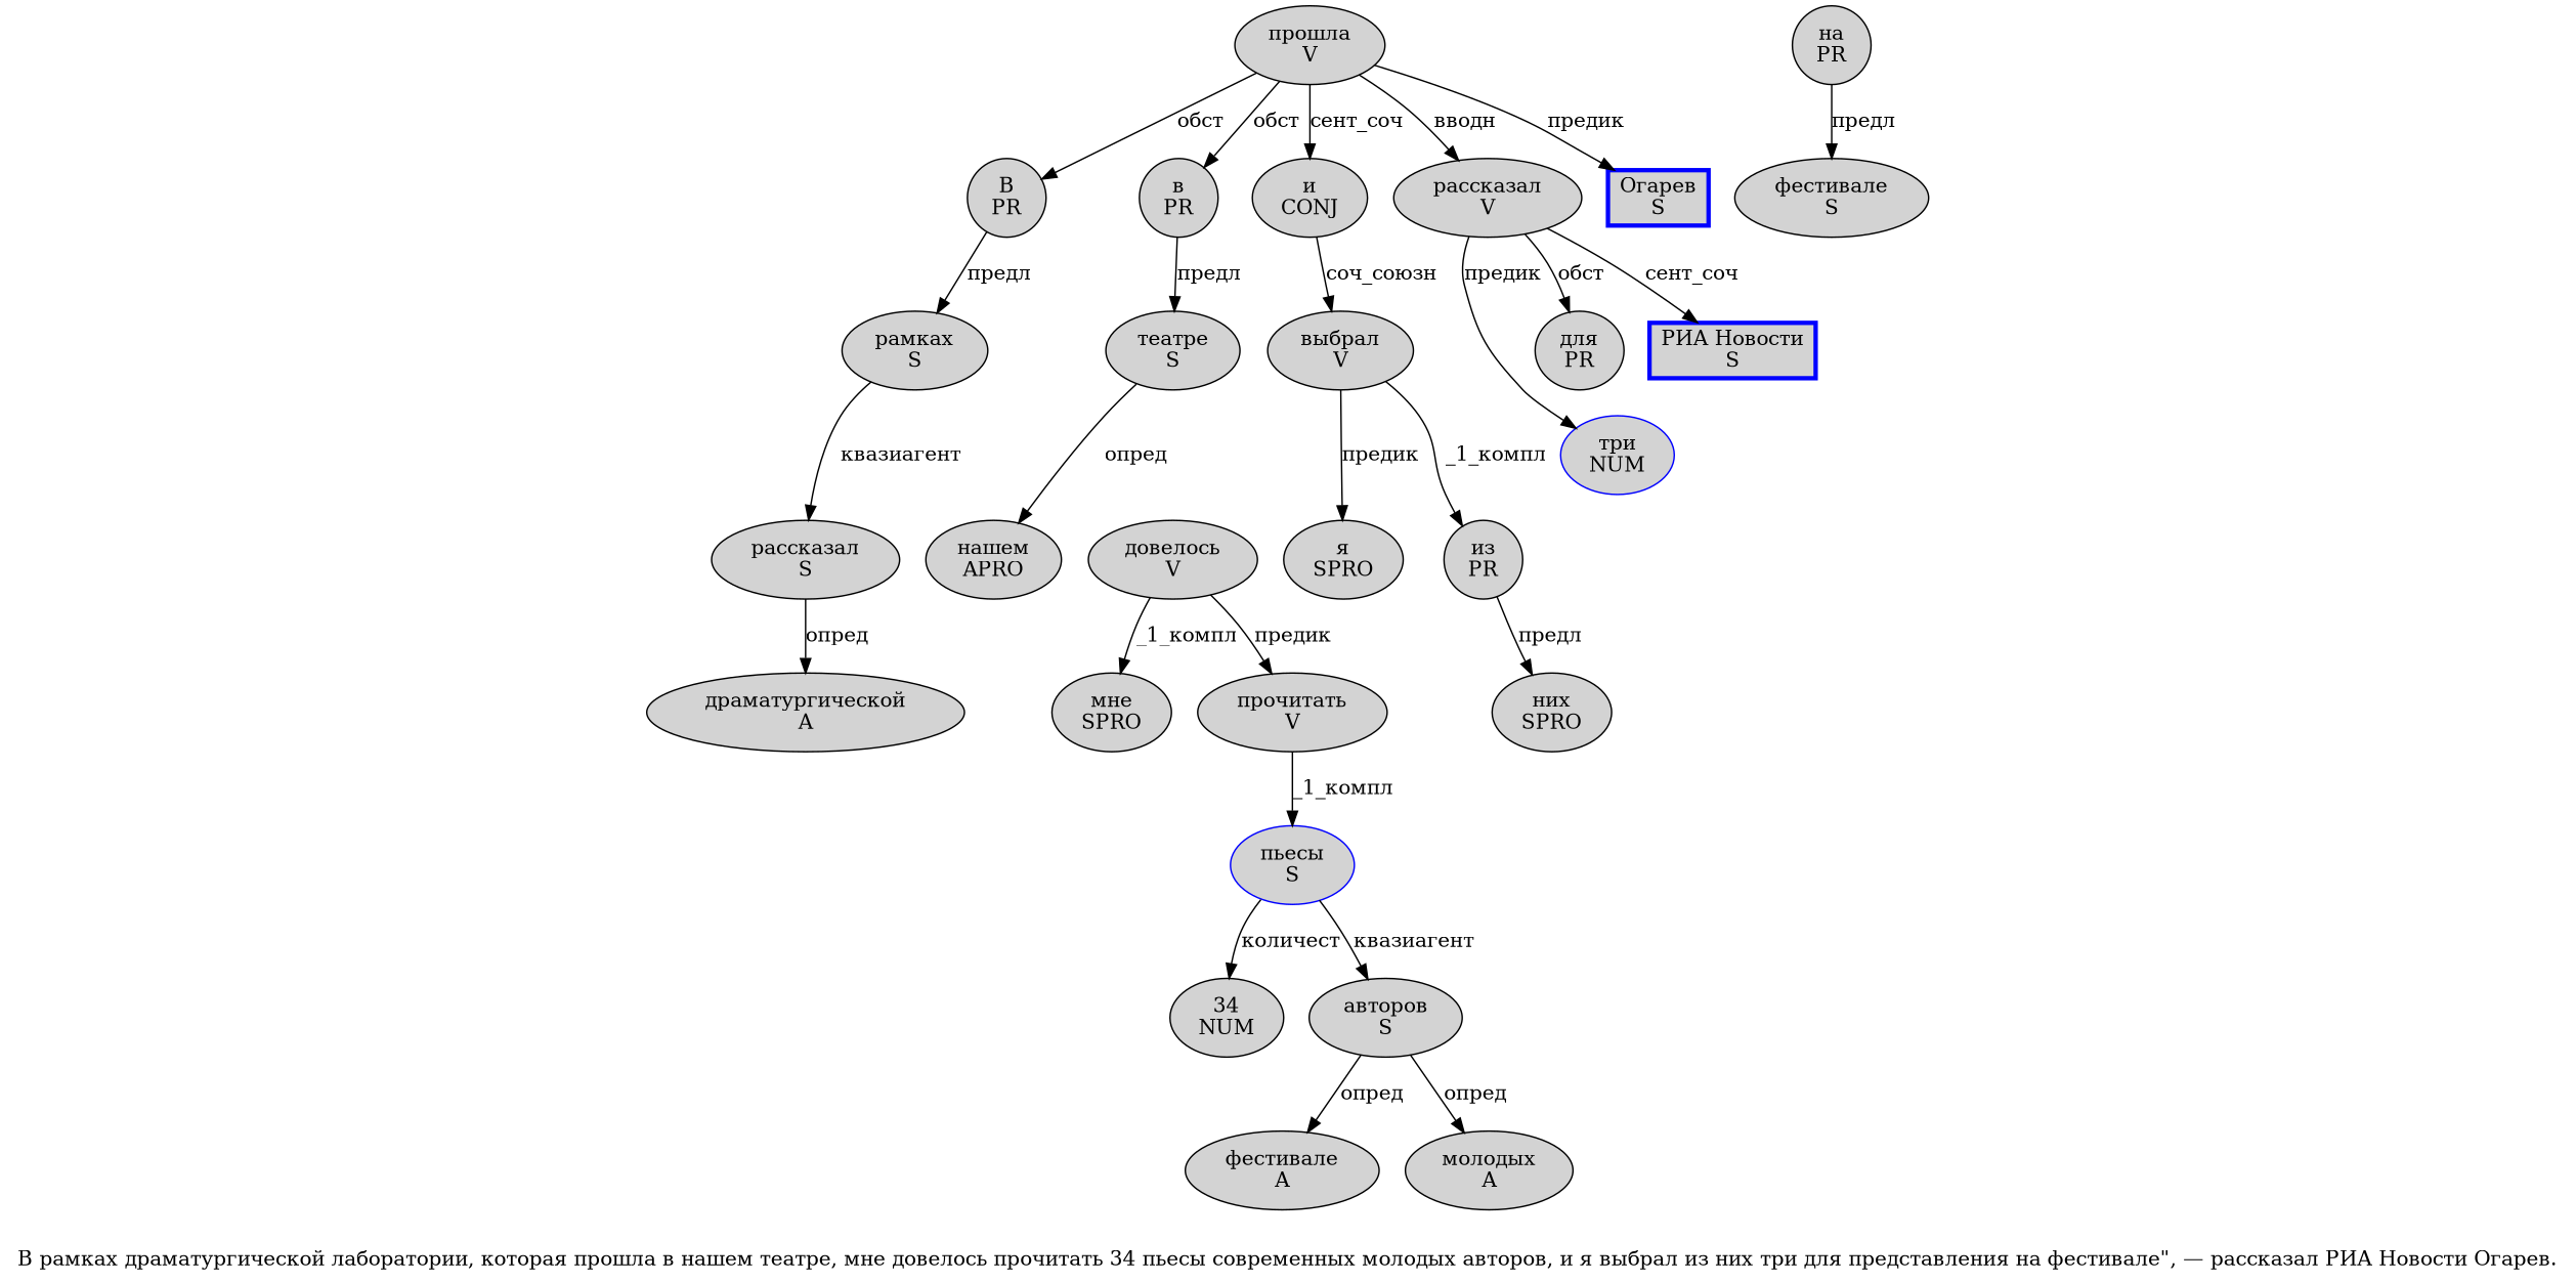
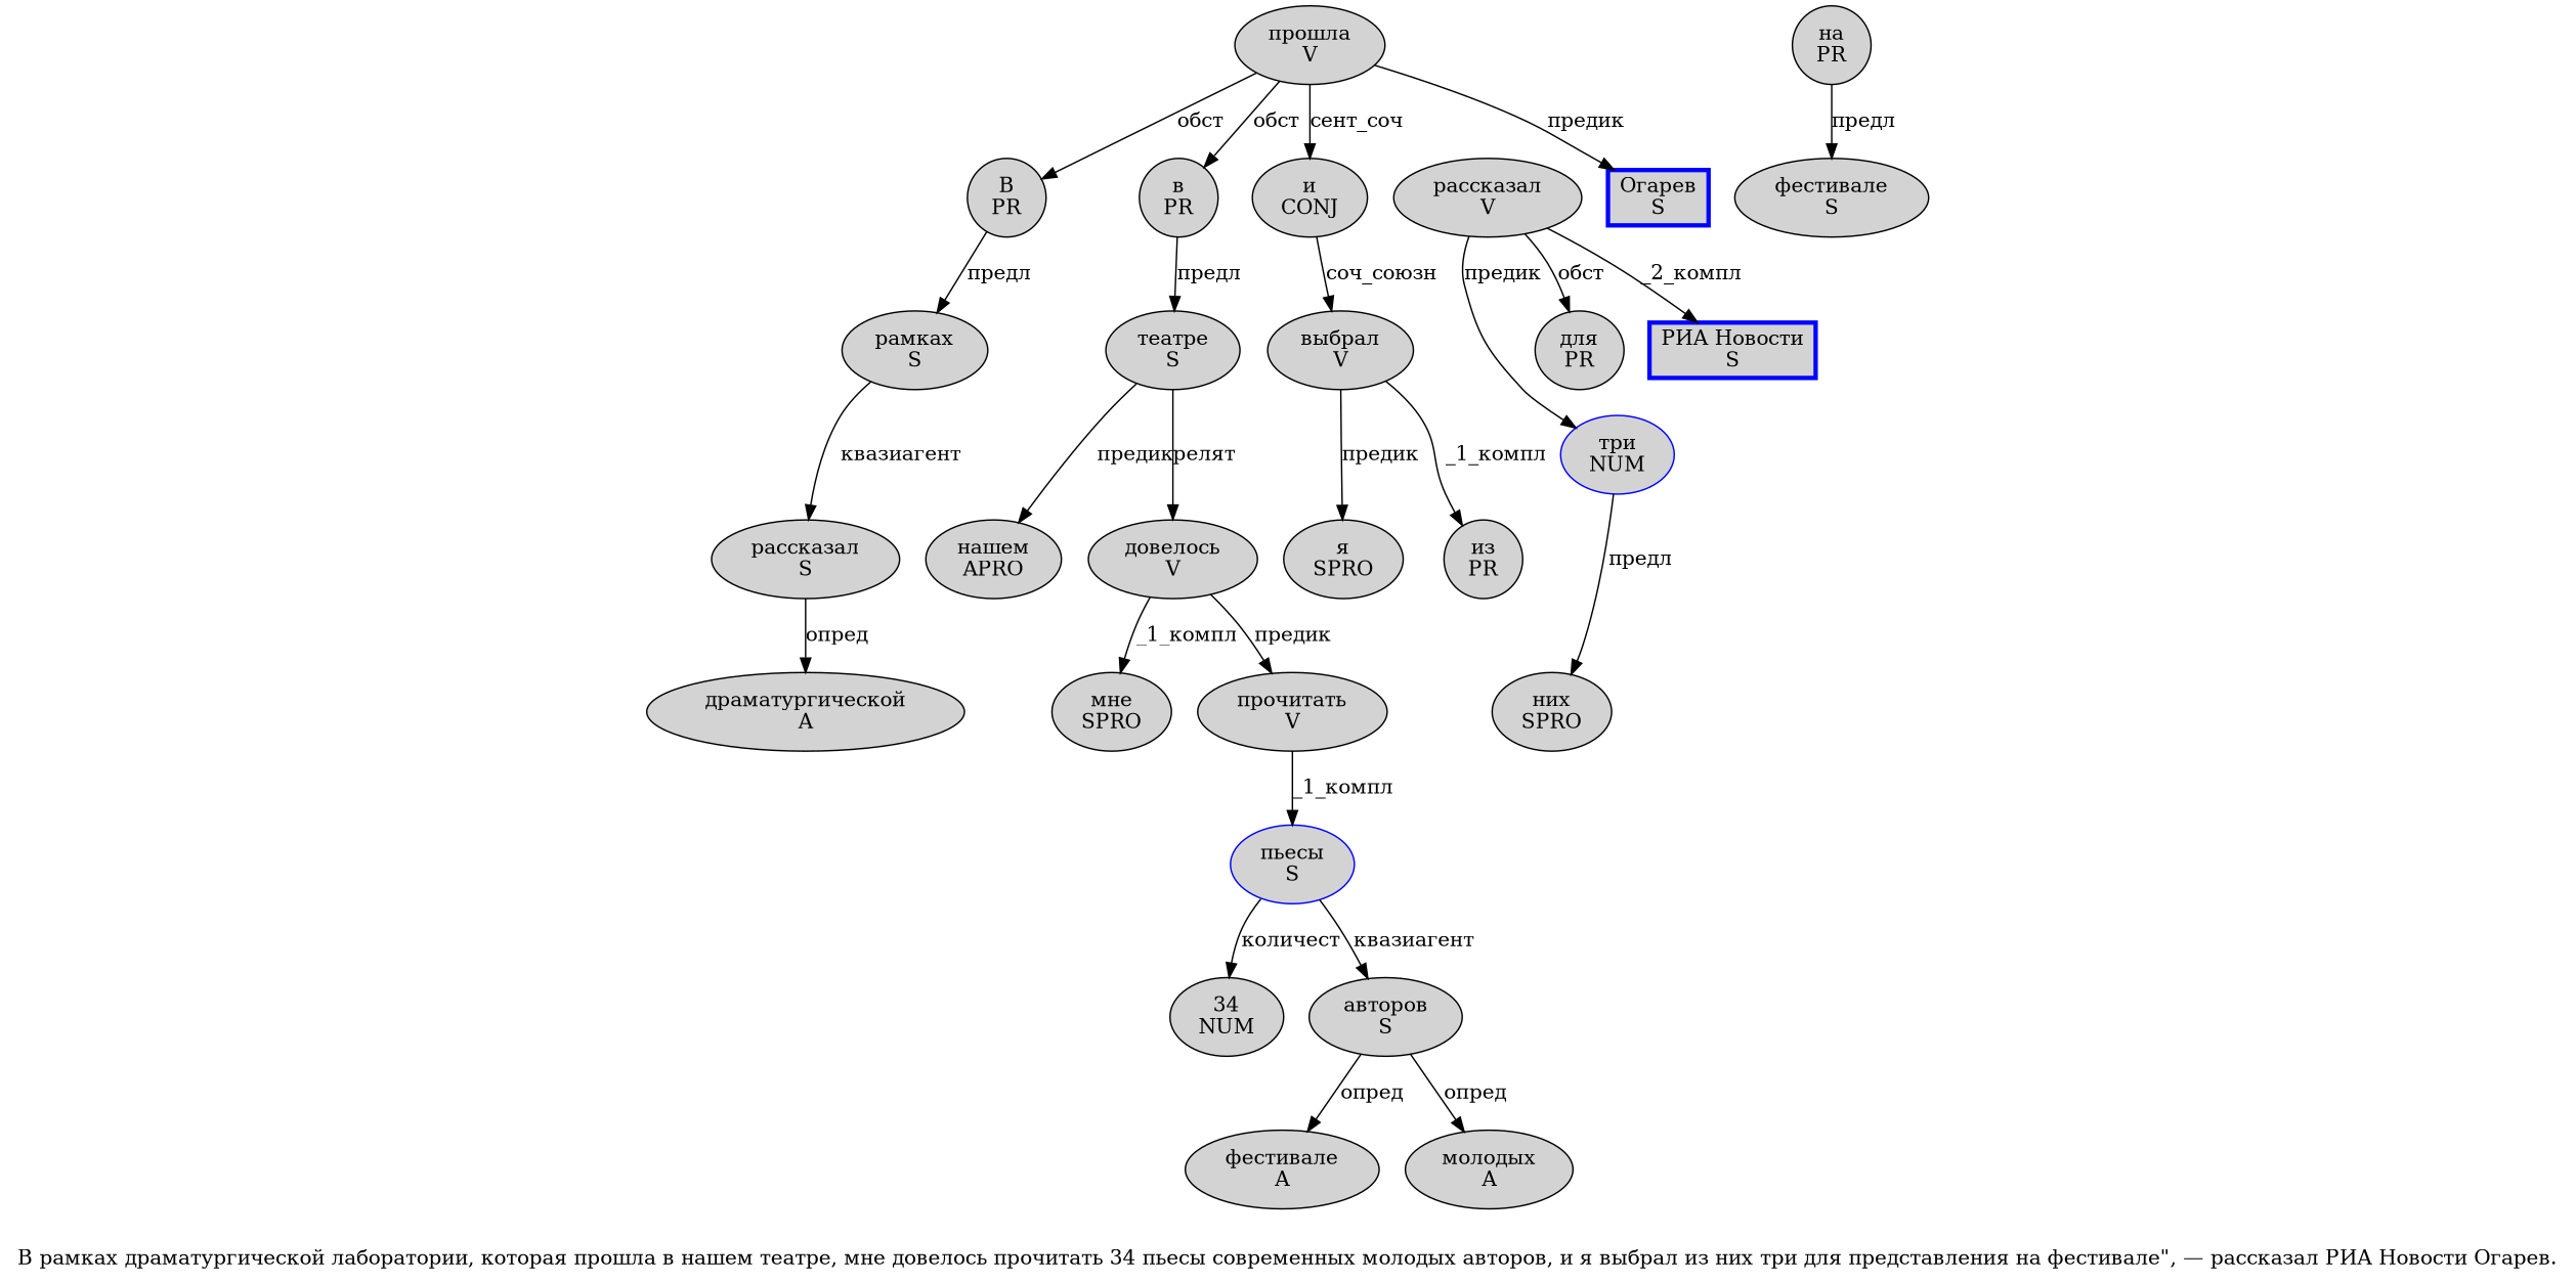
  digraph {
    fontname="DejaVu Serif"
    label="В рамках драматургической лаборатории, которая прошла в нашем театре, мне довелось прочитать 34 пьесы современных молодых авторов, и я выбрал из них три для представления на фестивале\", — рассказал РИА Новости Огарев."
    node [fillcolor=lightgray fontname="DejaVu Serif" penwidth=1 shape=ellipse style=filled]
    edge [fontname="DejaVu Serif"]
    n1 [label="В\nPR"]
    n2 [label="рамках\nS"]
    n3 [label="рассказал\nS"]
    n4 [label="драматургической\nA"]
    n5 [label="прошла\nV"]
    n6 [label="в\nPR"]
    n7 [label="и\nCONJ"]
    n8 [label="рассказал\nV"]
    n9 [color=blue label="Огарев\nS" penwidth=3 shape=box]
    n10 [label="театре\nS"]
    n11 [label="выбрал\nV"]
    n12 [color=blue label="три\nNUM"]
    n13 [label="для\nPR"]
    n14 [color=blue label="РИА Новости\nS" penwidth=3 shape=box]
    n15 [label="нашем\nAPRO"]
    n16 [label="довелось\nV"]
    n17 [label="мне\nSPRO"]
    n18 [label="прочитать\nV"]
    n19 [color=blue label="пьесы\nS"]
    n20 [label="34\nNUM"]
    n21 [label="авторов\nS"]
    n22 [label="фестивале\nA"]
    n23 [label="молодых\nA"]
    n24 [label="я\nSPRO"]
    n25 [label="из\nPR"]
    n26 [label="них\nSPRO"]
    n27 [label="на\nPR"]
    n28 [label="фестивале\nS"]
    n1 -> n2 [label="предл"]
    n2 -> n3 [label="квазиагент"]
    n3 -> n4 [label="опред"]
    n5 -> n1 [label="обст"]
    n5 -> n6 [label="обст"]
    n5 -> n7 [label="сент_соч"]
-   n5 -> n8 [label="вводн"]
    n5 -> n9 [label="предик"]
    n6 -> n10 [label="предл"]
    n7 -> n11 [label="соч_союзн"]
    n8 -> n12 [label="предик"]
    n8 -> n13 [label="обст"]
-   n8 -> n14 [label="сент_соч"]
-   n10 -> n15 [label="опред"]
+   n8 -> n14 [label="_2_компл"]
+   n10 -> n15 [label="предик"]
+   n10 -> n16 [label="релят"]
    n11 -> n24 [label="предик"]
    n11 -> n25 [label="_1_компл"]
    n16 -> n17 [label="_1_компл"]
    n16 -> n18 [label="предик"]
    n18 -> n19 [label="_1_компл"]
    n19 -> n20 [label="количест"]
    n19 -> n21 [label="квазиагент"]
    n21 -> n22 [label="опред"]
    n21 -> n23 [label="опред"]
-   n25 -> n26 [label="предл"]
+   n12 -> n26 [label="предл"]
    n27 -> n28 [label="предл"]
  }
